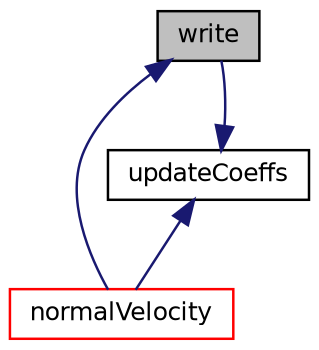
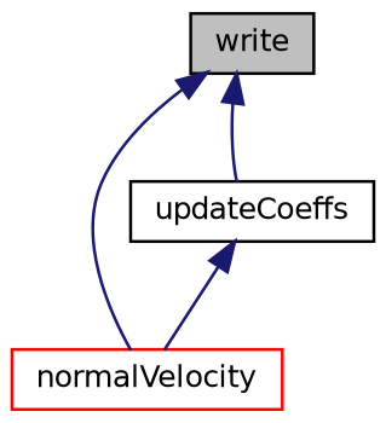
  digraph {
    fontname="DejaVu Sans"
    rankdir=TB
    node [color=black fontname="DejaVu Sans" fontsize=10 shape=record]
    edge [color=midnightblue dir=back fontname="DejaVu Sans" fontsize=10 labelfontname=Helvetica labelfontsize=10 style=solid]
    n1 [fillcolor=grey75 fontcolor=black height=0.2 label=write style=filled width=0.4]
    n2 [color=red height=0.2 label=normalVelocity width=0.4]
    n3 [height=0.2 label=updateCoeffs width=0.4]
    n1 -> n2
-   n3 -> n1
+   n1 -> n3
    n3 -> n2
  }
